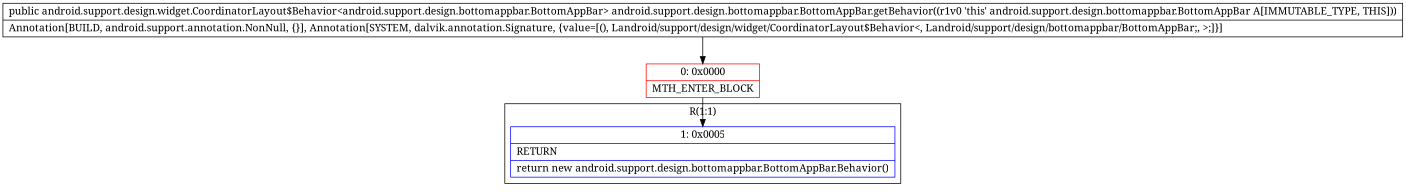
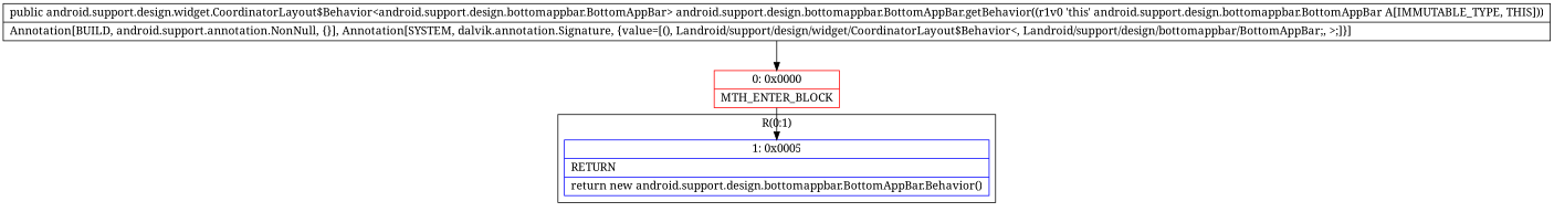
  digraph {
    fontname="Noto Serif"
    node [shape=record fontname="Noto Serif"]
    edge [fontname="Noto Serif"]
    n1 [color=blue label="{1\:\ 0x0005|RETURN\l|return new android.support.design.bottomappbar.BottomAppBar.Behavior()\l}"]
    n2 [color=red label="{0\:\ 0x0000|MTH_ENTER_BLOCK\l}"]
    n3 [label="{public android.support.design.widget.CoordinatorLayout$Behavior\<android.support.design.bottomappbar.BottomAppBar\> android.support.design.bottomappbar.BottomAppBar.getBehavior((r1v0 'this' android.support.design.bottomappbar.BottomAppBar A[IMMUTABLE_TYPE, THIS]))  | Annotation[BUILD, android.support.annotation.NonNull, \{\}], Annotation[SYSTEM, dalvik.annotation.Signature, \{value=[(), Landroid\/support\/design\/widget\/CoordinatorLayout$Behavior\<, Landroid\/support\/design\/bottomappbar\/BottomAppBar;, \>;]\}]\l}"]
    subgraph cluster_1 {
-     label="R(1:1)"
+     label="R(0:1)"
      n1
    }
    n2 -> n1
    n3 -> n2
  }
